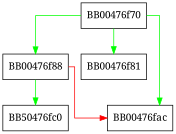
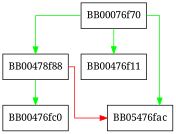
  digraph {
    fontname="Noto Serif"
    splines=ortho
    node [fontname="Noto Serif" shape=box]
    edge [color=green fontname="Noto Serif"]
-   BB00476f70
-   BB00476f88
-   BB00476f81
-   BB00476fac
-   BB00476fc0 [label=BB50476fc0]
+   BB00476f70 [label=BB00076f70]
+   BB00476f88 [label=BB00478f88]
+   BB00476f81 [label=BB00476f11]
+   BB00476fac [label=BB05476fac]
+   BB00476fc0
    BB00476f70 -> BB00476f88
    BB00476f70 -> BB00476f81
    BB00476f70 -> BB00476fac
    BB00476f88 -> BB00476fac [color=red]
    BB00476f88 -> BB00476fc0
  }
